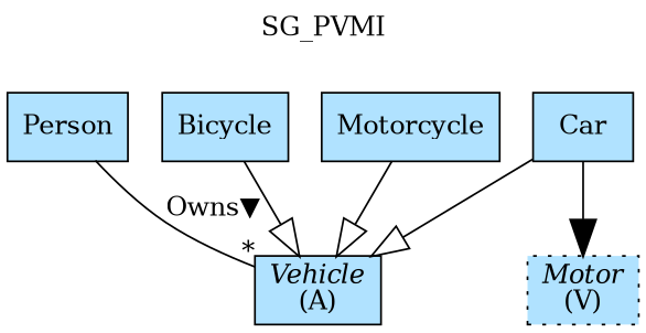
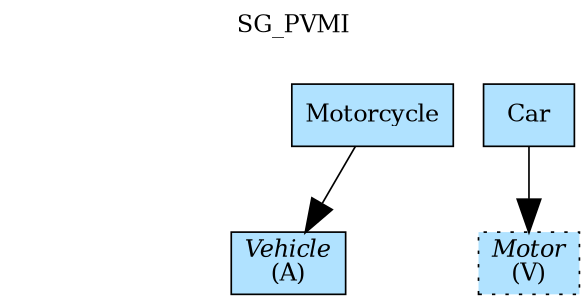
  digraph {
    label=SG_PVMI
    labelfontsize=12
    labelloc=tl
    node [fillcolor=lightskyblue1 shape=record style=filled]
    edge [arrowhead=onormal arrowsize=2.0]
-   n1 [label=Person]
    n2 [label=<{<I>Vehicle</I><br/>(A)}>]
-   n3 [label=Bicycle]
    n4 [label=Motorcycle]
    n5 [label=<{<I>Motor</I><br/>(V)}> style="filled,dotted"]
    n6 [label=Car]
-   n1 -> n2 [dir=none headlabel="*" label="Owns▼" arrowhead="" arrowsize=""]
-   n3 -> n2
-   n4 -> n2
-   n6 -> n2
+   n4 -> n2 [arrowhead=normal]
    n6 -> n5 [arrowhead=normal]
  }
